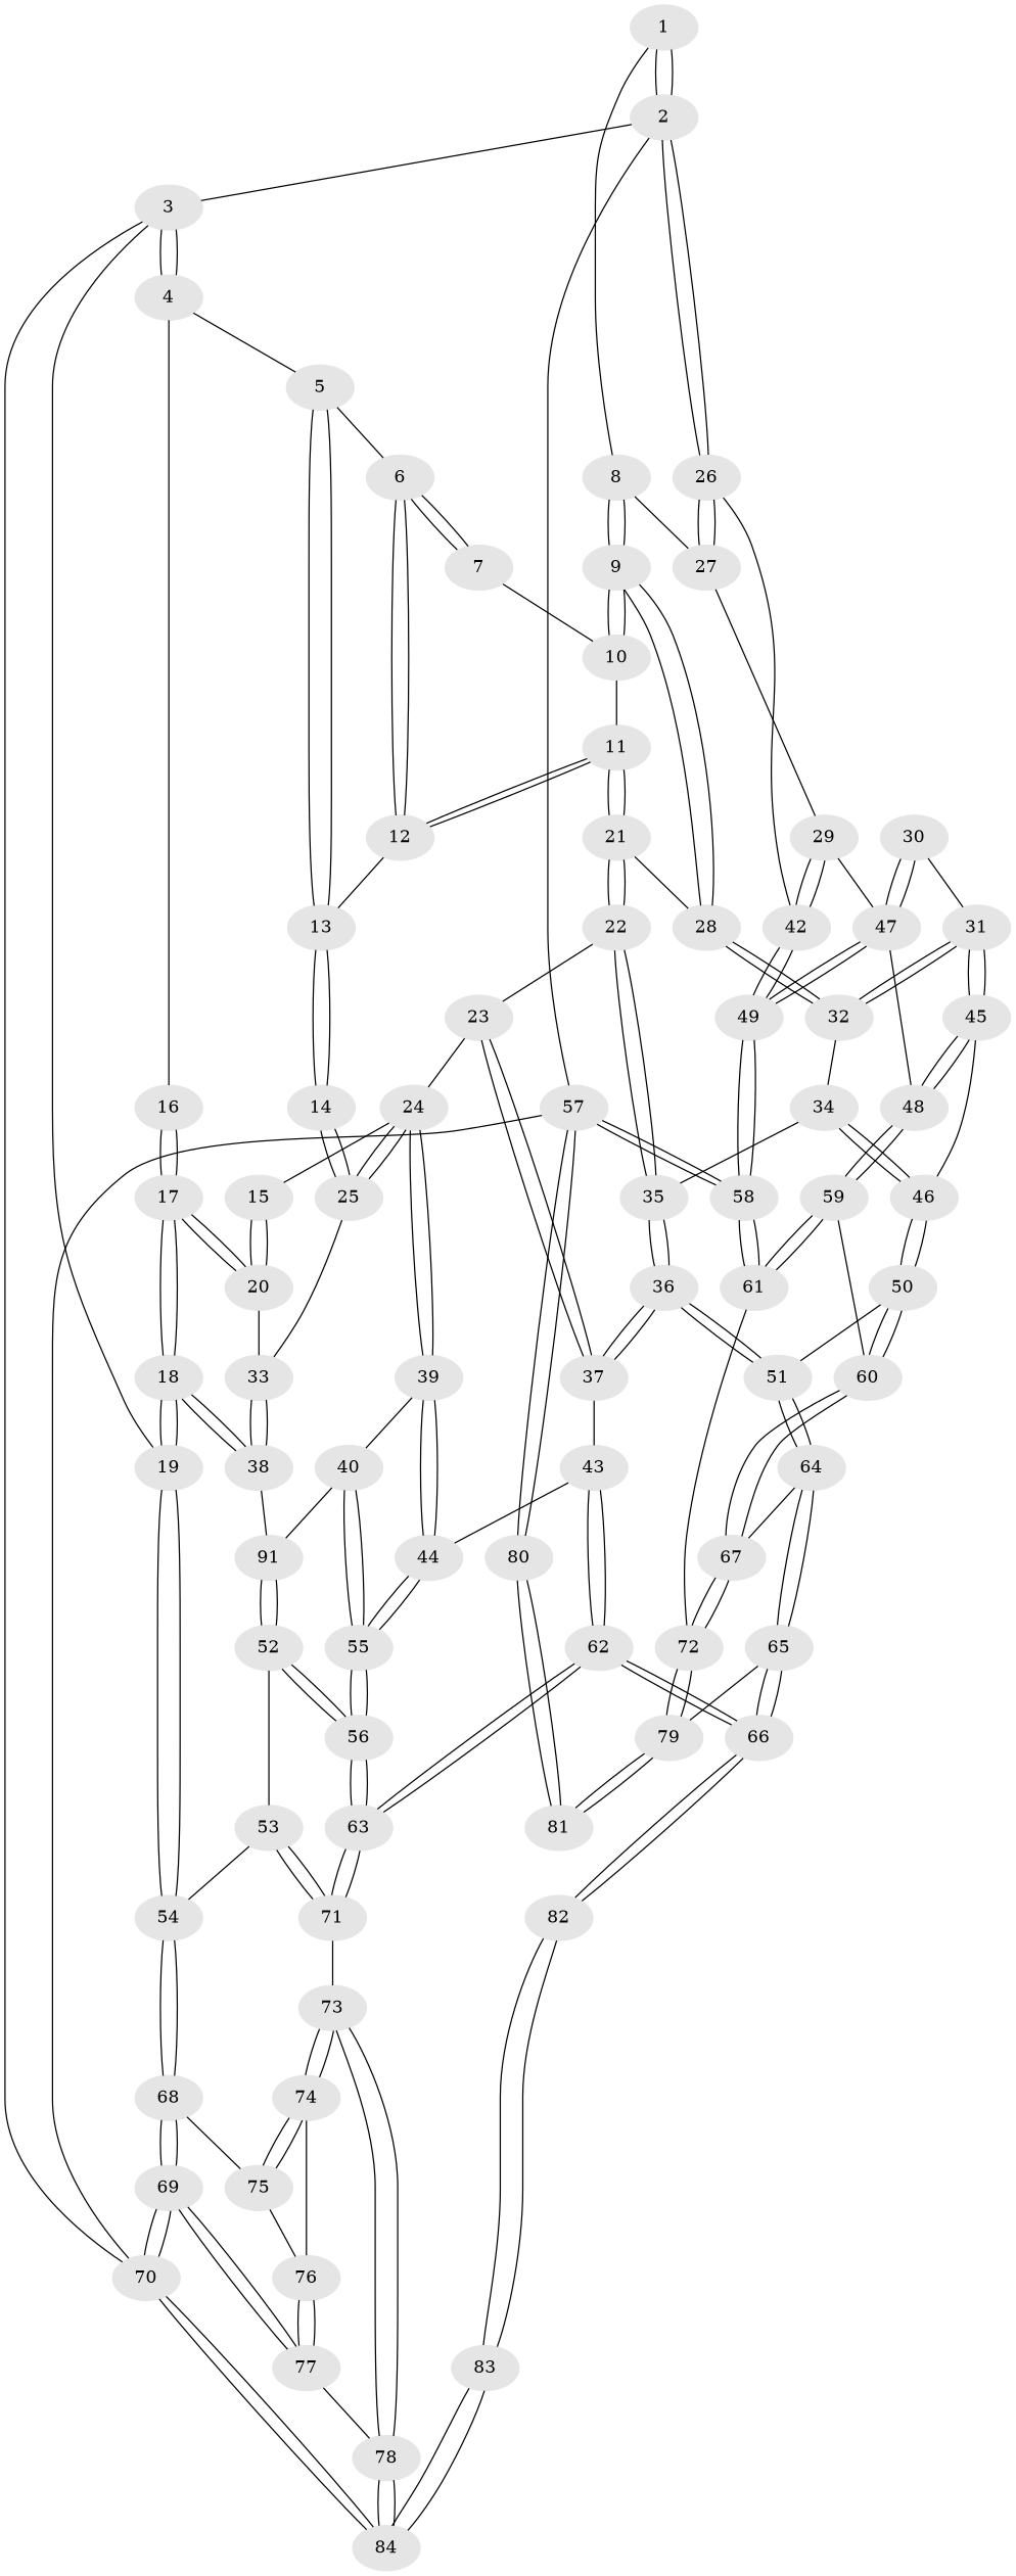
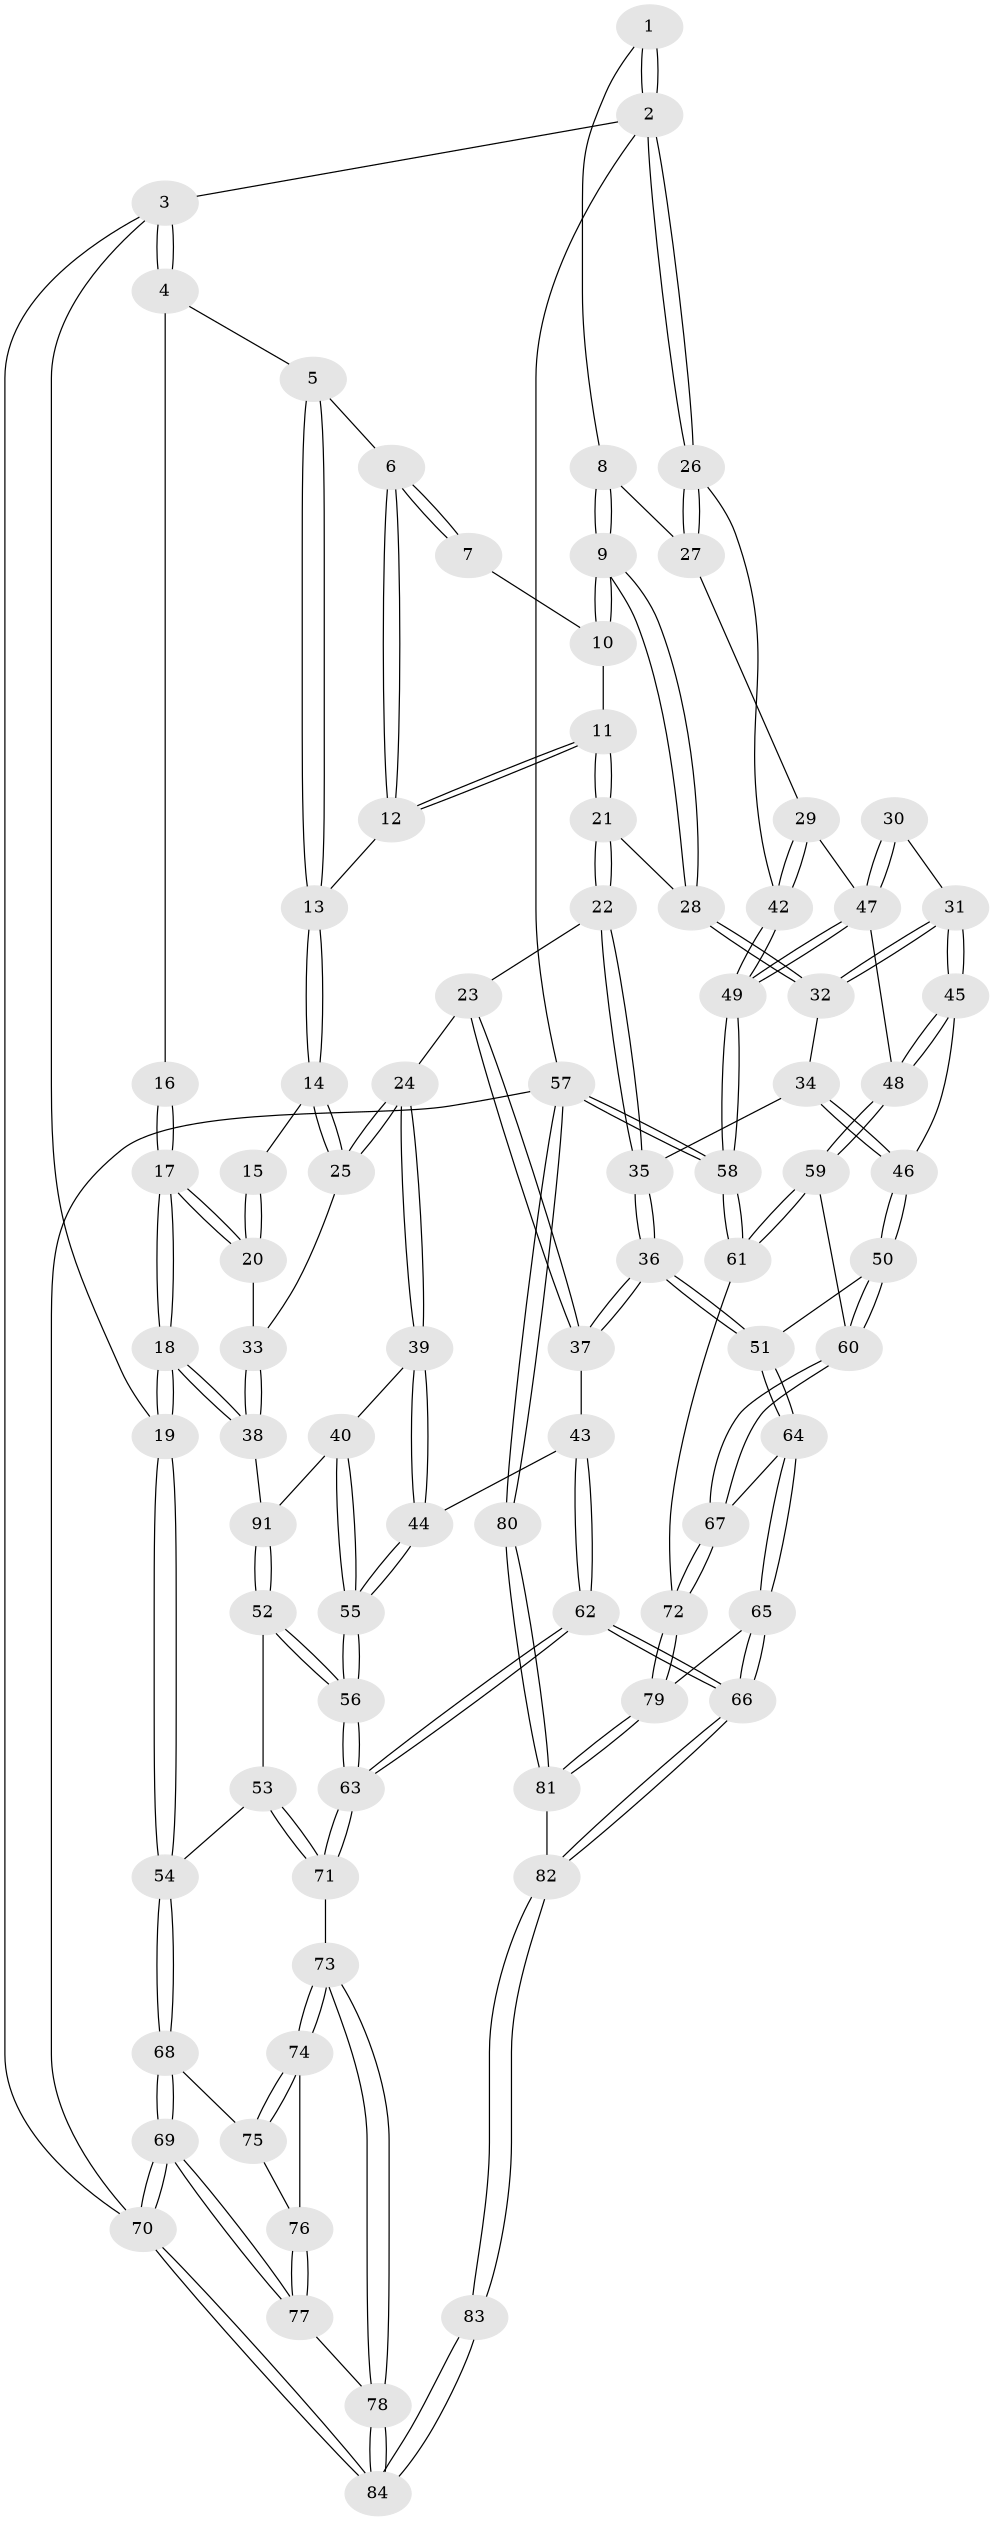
  graph {
    node [color=gray90 style=filled]
    1
    2
    8
    3
    26
    57
    9
    27
    4
    19
    70
    42
    58
    80
    5
    16
    54
    84
    6
    13
    17
    7
    12
    14
    10
    11
    28
    29
    32
    21
    22
    15
    25
    20
    33
    18
    38
    n38 [label=91]
    68
    23
    35
    24
    37
    36
    39
    43
    40
    44
    49
    47
    34
    30
    31
    45
    48
    46
    50
    51
    64
    62
    52
    55
    56
    53
    63
    66
    59
    60
    61
    67
    65
    71
    73
    69
    75
    81
    72
    79
    82
    83
    77
    76
    78
    74
    1 -- 2
    1 -- 2
    1 -- 8
    2 -- 3
    2 -- 26
    2 -- 26
    2 -- 57
    8 -- 9
    8 -- 9
    8 -- 27
    3 -- 4
    3 -- 4
    3 -- 19
    3 -- 70
    26 -- 27
    26 -- 27
    26 -- 42
    57 -- 70
    57 -- 58
    57 -- 58
    57 -- 80
    57 -- 80
    9 -- 10
    9 -- 10
    9 -- 28
    9 -- 28
    27 -- 29
    4 -- 5
    4 -- 16
    19 -- 54
    19 -- 54
    70 -- 84
    70 -- 84
    42 -- 49
    42 -- 49
    58 -- 61
    58 -- 61
    80 -- 81
    80 -- 81
    5 -- 6
    5 -- 13
    5 -- 13
    16 -- 17
    16 -- 17
    54 -- 68
    54 -- 68
    6 -- 7
    6 -- 7
    6 -- 12
    6 -- 12
    13 -- 14
    13 -- 14
    17 -- 20
    17 -- 20
    17 -- 18
    17 -- 18
    7 -- 10
    12 -- 13
-   24 -- 15
+   14 -- 15
    14 -- 25
    14 -- 25
    10 -- 11
    11 -- 12
    11 -- 12
    11 -- 21
    11 -- 21
    28 -- 32
    28 -- 32
    29 -- 42
    29 -- 42
    29 -- 47
    32 -- 34
    21 -- 28
    21 -- 22
    21 -- 22
    22 -- 23
    22 -- 35
    22 -- 35
    15 -- 20
    15 -- 20
    25 -- 33
    20 -- 33
    33 -- 38
    33 -- 38
    18 -- 19
    18 -- 19
    18 -- 38
    18 -- 38
    38 -- n38
    n38 -- 52
    n38 -- 52
    68 -- 69
    68 -- 69
    68 -- 75
    23 -- 24
    23 -- 37
    23 -- 37
    35 -- 36
    35 -- 36
    24 -- 25
    24 -- 25
    24 -- 39
    24 -- 39
    37 -- 43
    36 -- 37
    36 -- 37
    36 -- 51
    36 -- 51
    39 -- 40
    39 -- 44
    39 -- 44
    43 -- 44
    43 -- 62
    43 -- 62
    40 -- n38
    40 -- 55
    40 -- 55
    44 -- 55
    44 -- 55
    49 -- 58
    49 -- 58
    47 -- 49
    47 -- 49
    47 -- 48
    34 -- 35
    34 -- 46
    34 -- 46
    30 -- 47
    30 -- 47
    30 -- 31
    31 -- 32
    31 -- 32
    31 -- 45
    31 -- 45
    45 -- 48
    45 -- 48
    45 -- 46
    48 -- 59
    48 -- 59
    46 -- 50
    46 -- 50
    50 -- 51
    50 -- 60
    50 -- 60
    51 -- 64
    51 -- 64
    64 -- 67
    64 -- 65
    64 -- 65
    62 -- 63
    62 -- 63
    62 -- 66
    62 -- 66
    52 -- 56
    52 -- 56
    52 -- 53
    55 -- 56
    55 -- 56
    56 -- 63
    56 -- 63
    53 -- 54
    53 -- 71
    53 -- 71
    63 -- 71
    63 -- 71
    66 -- 82
    66 -- 82
    59 -- 60
    59 -- 61
    59 -- 61
    60 -- 67
    60 -- 67
    61 -- 72
    67 -- 72
    67 -- 72
    65 -- 66
    65 -- 66
    65 -- 79
    71 -- 73
    73 -- 78
    73 -- 78
    73 -- 74
    73 -- 74
    69 -- 70
    69 -- 70
    69 -- 77
    69 -- 77
    75 -- 76
+   81 -- 82
    72 -- 79
    72 -- 79
    79 -- 81
    79 -- 81
    82 -- 83
    82 -- 83
    83 -- 84
    83 -- 84
    77 -- 78
    76 -- 77
    76 -- 77
    78 -- 84
    78 -- 84
    74 -- 75
    74 -- 75
    74 -- 76
  }
